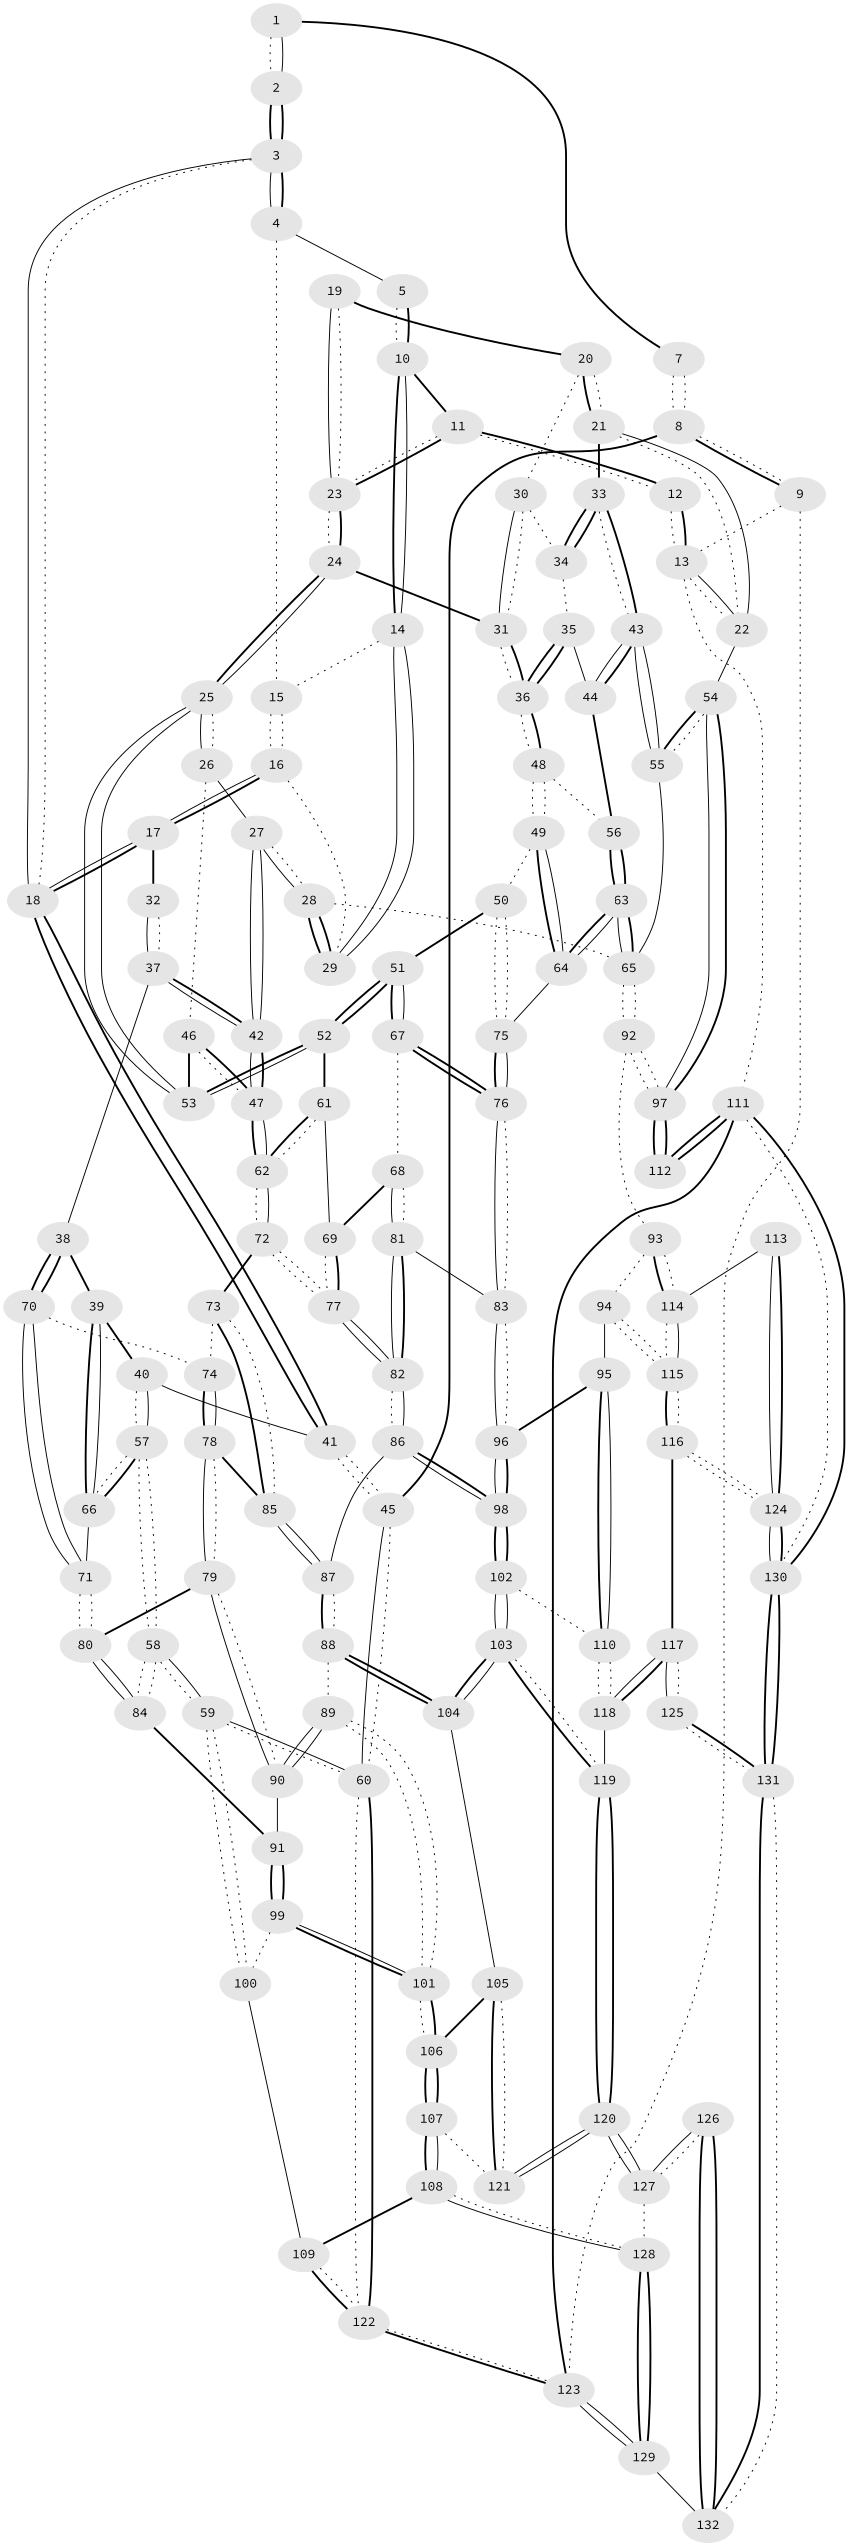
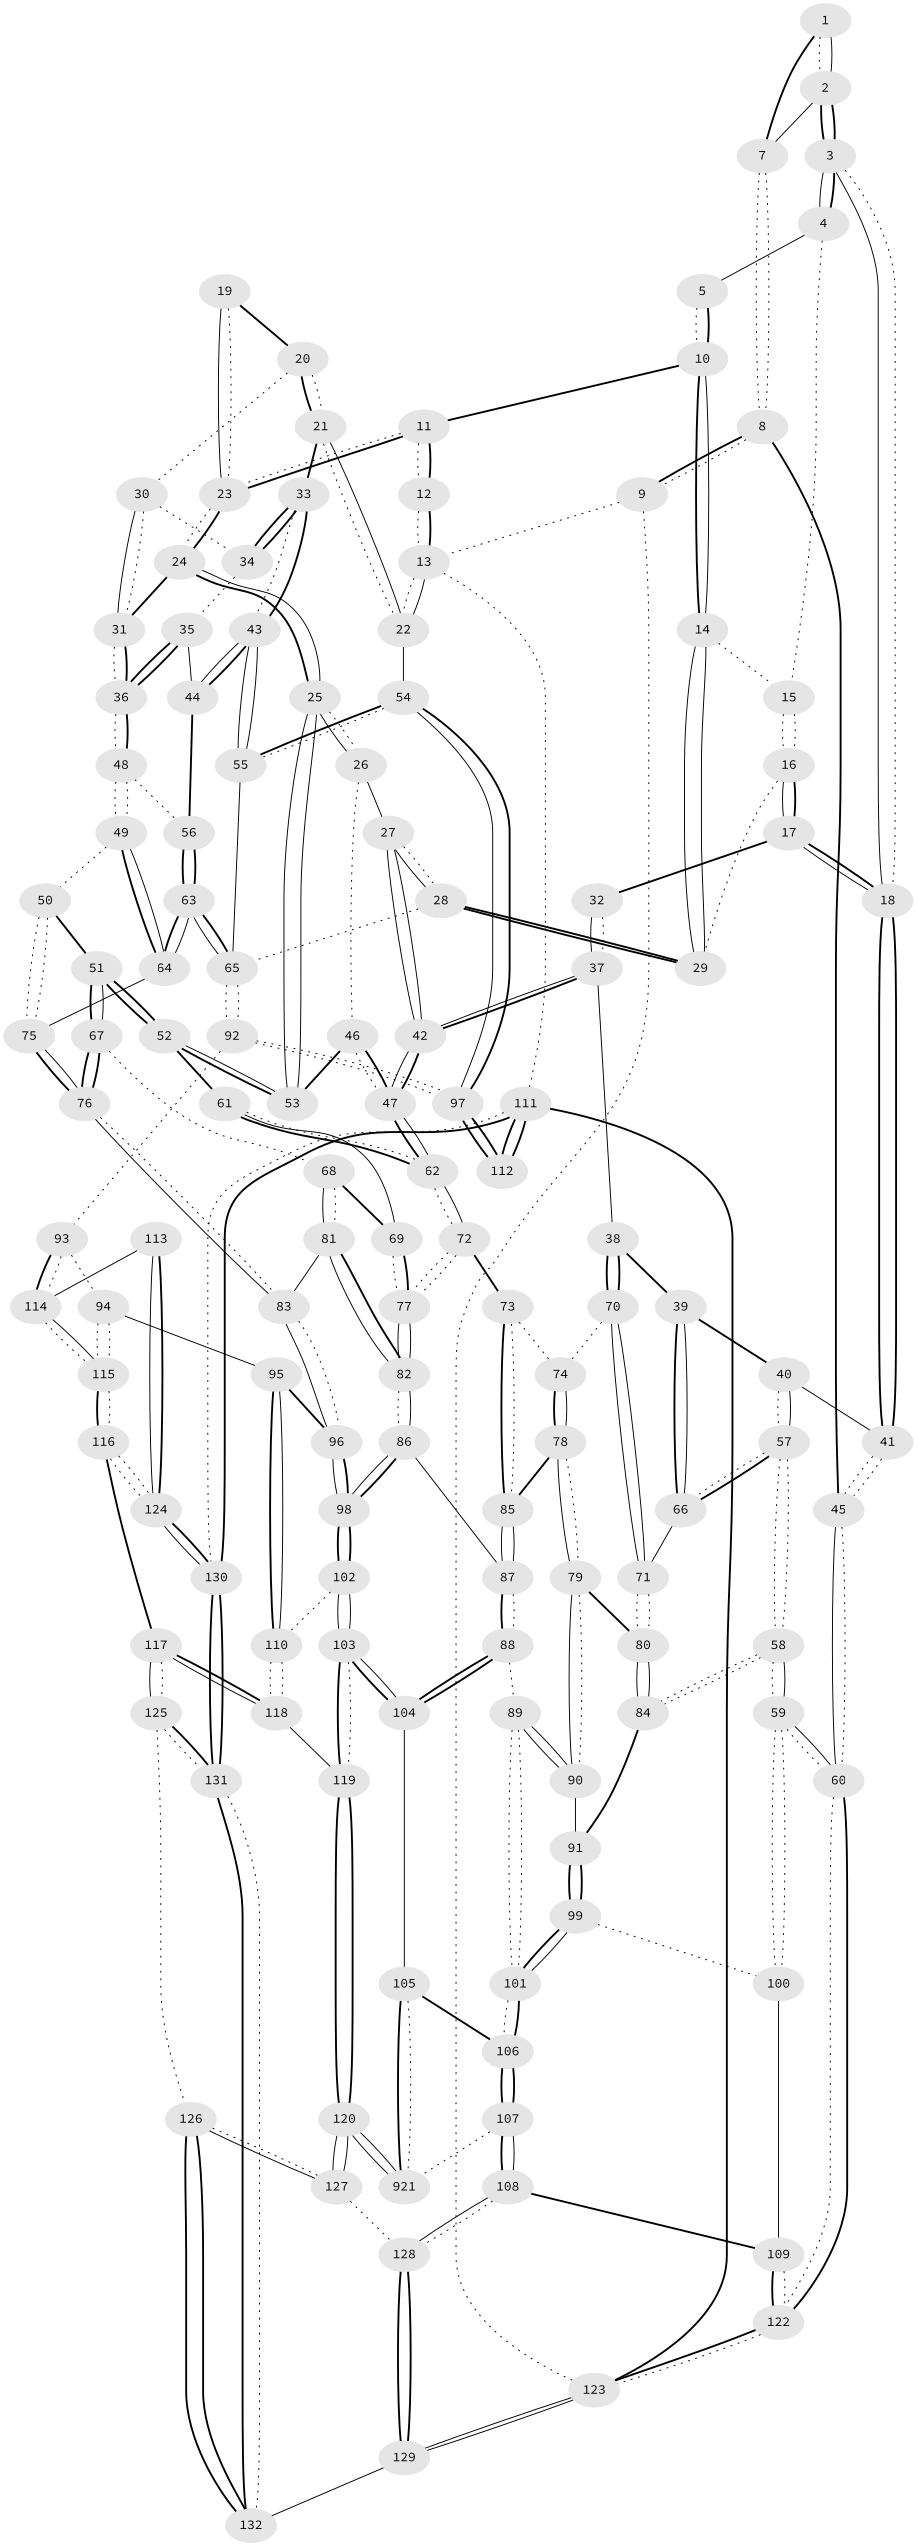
  graph {
    fontname="Source Code Pro"
    node [color=gray90 fontname="Source Code Pro" style=filled]
    edge [fontname="Source Code Pro" style=bold]
    1
    2
    7
    3
    8
    4
    18
    5
    15
    41
    10
    16
    11
    14
    9
    13
    123
    45
    60
    22
    111
    129
    12
    23
    29
    24
    54
    112
    130
    17
    32
    37
    19
    20
    21
    30
    33
    31
    34
    43
    55
    97
    25
    26
    53
    36
    27
    46
    28
    42
    47
    65
    35
    48
    38
    44
    56
    49
    39
    70
    40
    66
    71
    74
    57
    58
    62
    63
    122
    72
    50
    64
    51
    75
    52
    67
    76
    61
    68
    69
    92
    59
    84
    100
    91
    109
    77
    73
    93
    80
    81
    83
    82
    78
    85
    87
    79
    96
    86
    90
    98
    99
    88
    102
    89
    104
    101
    105
    106
    94
    114
    95
    115
    110
    116
    118
    103
    107
    119
    120
-   121
+   121 [label=921]
    108
    128
    131
    113
    124
    117
    125
    126
    127
    132
    1 -- 2 [style=dotted]
    1 -- 2 [style=solid]
    1 -- 7
+   2 -- 7 [style=solid]
    2 -- 3
    2 -- 3
    7 -- 8 [style=dotted]
    7 -- 8 [style=dotted]
    3 -- 4 [style=solid]
    3 -- 4
    3 -- 18 [style=solid]
    3 -- 18 [style=dotted]
    8 -- 9
    8 -- 9 [style=dotted]
    8 -- 45
    4 -- 5 [style=solid]
    4 -- 15 [style=dotted]
    18 -- 41
    18 -- 41
    5 -- 10 [style=dotted]
    5 -- 10
    15 -- 16 [style=dotted]
    15 -- 16 [style=dotted]
    41 -- 45 [style=dotted]
    41 -- 45 [style=dotted]
    10 -- 11
    10 -- 14
    10 -- 14 [style=solid]
    16 -- 29 [style=dotted]
    16 -- 17 [style=solid]
    16 -- 17
    11 -- 12 [style=dotted]
    11 -- 12
    11 -- 23 [style=dotted]
    11 -- 23
    14 -- 15 [style=dotted]
    14 -- 29 [style=solid]
    14 -- 29 [style=solid]
    9 -- 13 [style=dotted]
    9 -- 123 [style=dotted]
    13 -- 22 [style=dotted]
    13 -- 22 [style=solid]
    13 -- 111 [style=dotted]
    123 -- 129 [style=solid]
    123 -- 129 [style=solid]
    45 -- 60 [style=solid]
    45 -- 60 [style=dotted]
    60 -- 122 [style=dotted]
    60 -- 122
    22 -- 54 [style=solid]
    111 -- 123
    111 -- 112
    111 -- 112
    111 -- 130 [style=dotted]
    111 -- 130
    129 -- 132 [style=solid]
    12 -- 13 [style=dotted]
    12 -- 13
    23 -- 24 [style=dotted]
    23 -- 24
    24 -- 31
    24 -- 25
    24 -- 25 [style=solid]
    54 -- 55
    54 -- 55 [style=dotted]
    54 -- 97 [style=solid]
    54 -- 97
    130 -- 131
    130 -- 131
    17 -- 18 [style=solid]
    17 -- 18
    17 -- 32
    32 -- 37 [style=solid]
    32 -- 37 [style=dotted]
    37 -- 42 [style=solid]
    37 -- 42
    37 -- 38 [style=solid]
    19 -- 23 [style=solid]
    19 -- 23 [style=dotted]
    19 -- 20
    20 -- 21
    20 -- 21 [style=dotted]
    20 -- 30 [style=dotted]
    21 -- 22 [style=dotted]
    21 -- 22 [style=solid]
    21 -- 33
    30 -- 31 [style=solid]
    30 -- 31 [style=dotted]
    30 -- 34 [style=dotted]
    33 -- 34
    33 -- 34
    33 -- 43 [style=dotted]
    33 -- 43
    31 -- 36 [style=dotted]
    31 -- 36
    34 -- 35 [style=dotted]
    43 -- 55 [style=solid]
    43 -- 55 [style=solid]
    43 -- 44 [style=solid]
    43 -- 44
    55 -- 65 [style=solid]
    97 -- 112
    97 -- 112
    25 -- 26 [style=solid]
    25 -- 26 [style=dotted]
    25 -- 53 [style=solid]
    25 -- 53 [style=solid]
    26 -- 27 [style=solid]
    26 -- 46 [style=dotted]
    36 -- 48 [style=dotted]
    36 -- 48
    27 -- 28 [style=solid]
    27 -- 28 [style=dotted]
    27 -- 42 [style=solid]
    27 -- 42 [style=solid]
    46 -- 53
    46 -- 47 [style=dotted]
    46 -- 47
    28 -- 29
    28 -- 29
    28 -- 65 [style=dotted]
    42 -- 47 [style=solid]
    42 -- 47
    47 -- 62
    47 -- 62 [style=solid]
    65 -- 92 [style=dotted]
    65 -- 92 [style=dotted]
    35 -- 36
    35 -- 36
    35 -- 44 [style=solid]
    48 -- 56 [style=dotted]
    48 -- 49 [style=dotted]
    48 -- 49 [style=dotted]
    38 -- 39
    38 -- 70
    38 -- 70
    44 -- 56
    56 -- 63
    56 -- 63
    49 -- 50 [style=dotted]
    49 -- 64
    49 -- 64 [style=solid]
    39 -- 40
    39 -- 66
    39 -- 66 [style=solid]
    70 -- 71 [style=solid]
    70 -- 71 [style=solid]
    70 -- 74 [style=dotted]
    40 -- 41 [style=solid]
    40 -- 57 [style=dotted]
    40 -- 57 [style=solid]
    66 -- 71 [style=solid]
    71 -- 80 [style=dotted]
    71 -- 80 [style=dotted]
    74 -- 78
    74 -- 78 [style=solid]
    57 -- 66 [style=dotted]
    57 -- 66
    57 -- 58 [style=dotted]
    57 -- 58 [style=dotted]
    58 -- 59 [style=dotted]
    58 -- 59 [style=solid]
    58 -- 84 [style=dotted]
    58 -- 84 [style=dotted]
    62 -- 72 [style=dotted]
    62 -- 72 [style=solid]
    63 -- 65 [style=solid]
    63 -- 65
    63 -- 64
    63 -- 64 [style=solid]
    122 -- 123
    122 -- 123 [style=dotted]
    72 -- 77 [style=dotted]
    72 -- 77 [style=dotted]
    72 -- 73
    50 -- 51
    50 -- 75 [style=dotted]
    50 -- 75 [style=dotted]
    64 -- 75 [style=solid]
    51 -- 52
    51 -- 52
    51 -- 67
    51 -- 67 [style=solid]
    75 -- 76
    75 -- 76 [style=solid]
    52 -- 53
    52 -- 53 [style=solid]
    52 -- 61
    67 -- 76
    67 -- 76
    67 -- 68 [style=dotted]
    76 -- 83 [style=solid]
    76 -- 83 [style=dotted]
    61 -- 62
    61 -- 62 [style=dotted]
    61 -- 69 [style=solid]
    68 -- 69
    68 -- 81 [style=solid]
    68 -- 81 [style=dotted]
    69 -- 77 [style=dotted]
    69 -- 77
    92 -- 97 [style=dotted]
    92 -- 97 [style=dotted]
    92 -- 93 [style=dotted]
    59 -- 60 [style=dotted]
    59 -- 60 [style=solid]
    59 -- 100 [style=dotted]
    59 -- 100 [style=dotted]
    84 -- 91
    100 -- 109 [style=solid]
    91 -- 99
    91 -- 99
    109 -- 122
    109 -- 122 [style=dotted]
    77 -- 82 [style=solid]
    77 -- 82 [style=solid]
    73 -- 74 [style=dotted]
    73 -- 85
    73 -- 85 [style=dotted]
    93 -- 94 [style=dotted]
    93 -- 114
    93 -- 114 [style=dotted]
    80 -- 84 [style=solid]
    80 -- 84 [style=solid]
    81 -- 83 [style=solid]
    81 -- 82 [style=solid]
    81 -- 82
    83 -- 96 [style=solid]
    83 -- 96 [style=dotted]
    82 -- 86 [style=dotted]
    82 -- 86 [style=solid]
    78 -- 85
    78 -- 79 [style=solid]
    78 -- 79 [style=dotted]
    85 -- 87 [style=solid]
    85 -- 87 [style=solid]
    87 -- 88
    87 -- 88 [style=dotted]
    79 -- 80
    79 -- 90 [style=solid]
    79 -- 90 [style=dotted]
    96 -- 98 [style=solid]
    96 -- 98
    86 -- 87 [style=solid]
    86 -- 98 [style=solid]
    86 -- 98
    90 -- 91 [style=solid]
    98 -- 102
    98 -- 102
    99 -- 100 [style=dotted]
    99 -- 101
    99 -- 101 [style=solid]
    88 -- 89 [style=dotted]
    88 -- 104
    88 -- 104
    102 -- 110 [style=dotted]
    102 -- 103 [style=solid]
    102 -- 103 [style=solid]
    89 -- 90 [style=solid]
    89 -- 90 [style=solid]
    89 -- 101 [style=dotted]
    89 -- 101 [style=dotted]
    104 -- 105 [style=solid]
    101 -- 106 [style=dotted]
    101 -- 106
    105 -- 106
    105 -- 121
    105 -- 121 [style=dotted]
    106 -- 107
    106 -- 107
    94 -- 95 [style=solid]
    94 -- 115 [style=dotted]
    94 -- 115 [style=dotted]
    114 -- 115 [style=dotted]
    114 -- 115 [style=solid]
    95 -- 96
    95 -- 110
    95 -- 110 [style=solid]
    115 -- 116
    115 -- 116 [style=dotted]
    110 -- 118 [style=dotted]
    110 -- 118 [style=dotted]
    116 -- 124 [style=dotted]
    116 -- 124 [style=dotted]
    116 -- 117
    118 -- 119 [style=solid]
    103 -- 104
    103 -- 104 [style=solid]
    103 -- 119
    103 -- 119 [style=dotted]
    107 -- 121 [style=dotted]
    107 -- 108
    107 -- 108 [style=solid]
    119 -- 120
    119 -- 120
    120 -- 121 [style=solid]
    120 -- 121 [style=solid]
    120 -- 127 [style=solid]
    120 -- 127 [style=solid]
    108 -- 109
    108 -- 128 [style=solid]
    108 -- 128 [style=dotted]
    128 -- 129
    128 -- 129
    131 -- 132
    131 -- 132 [style=dotted]
    113 -- 114 [style=solid]
    113 -- 124 [style=solid]
    113 -- 124
    124 -- 130 [style=solid]
    124 -- 130
    117 -- 118 [style=solid]
    117 -- 118
    117 -- 125 [style=solid]
    117 -- 125 [style=dotted]
    125 -- 131 [style=dotted]
    125 -- 131
+   125 -- 126 [style=dotted]
    126 -- 127 [style=solid]
    126 -- 127 [style=dotted]
    126 -- 132
    126 -- 132
    127 -- 128 [style=dotted]
  }
